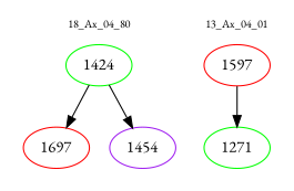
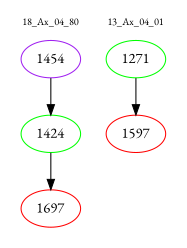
  digraph {
    fontname="EB Garamond"
    node [color=green fontname="EB Garamond"]
    edge [color=black fontname="EB Garamond"]
    n1 [label=1424]
    n2 [color=red label=1697]
    n3 [color=purple label=1454]
    n4 [label=1271]
    n5 [color=red label=1597]
    subgraph cluster_1 {
      color=white
      fontsize=10
      label="18_Ax_04_80"
      n1
      n2
      n3
    }
    subgraph cluster_2 {
      color=white
      fontsize=10
      label="13_Ax_04_01"
      n4
      n5
    }
    n1 -> n2
-   n1 -> n3
-   n5 -> n4
+   n3 -> n1
+   n4 -> n5
  }
